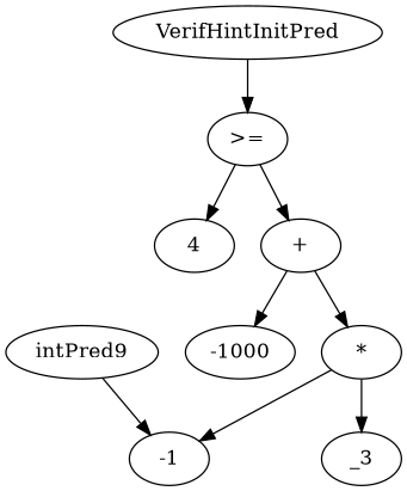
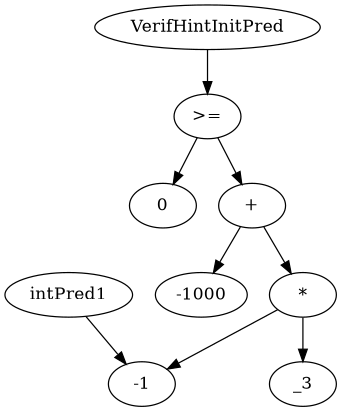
  digraph {
-   n1 [label=intPred9]
+   n1 [label=intPred1]
    n2 [label=-1]
    n3 [label=VerifHintInitPred]
    n4 [label=">="]
-   n5 [label=4]
+   n5 [label=0]
    n6 [label="+"]
    n7 [label=-1000]
    n8 [label="*"]
    n9 [label=_3]
    n1 -> n2
    n3 -> n4
    n4 -> n5
    n4 -> n6
    n6 -> n7
    n6 -> n8
    n8 -> n2
    n8 -> n9
  }
